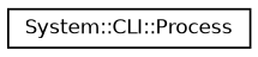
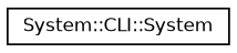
  digraph {
    rankdir=LR
-   n1 [color=black fillcolor=white fontname=Helvetica fontsize=10 height=0.2 label="System::CLI::Process" shape=record style=filled width=0.4]
+   n1 [color=black fillcolor=white fontname=Helvetica fontsize=10 height=0.2 label="System::CLI::System" shape=record style=filled width=0.4]
  }
